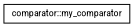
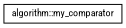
  digraph {
    rankdir=TB
    fontname="Roboto Condensed"
-   n1 [color=black fillcolor=white fontname="Roboto Condensed" fontsize=10 height=0.2 label="comparator::my_comparator" shape=record style=filled width=0.4]
+   n1 [color=black fillcolor=white fontname="Roboto Condensed" fontsize=10 height=0.2 label="algorithm::my_comparator" shape=record style=filled width=0.4]
  }
